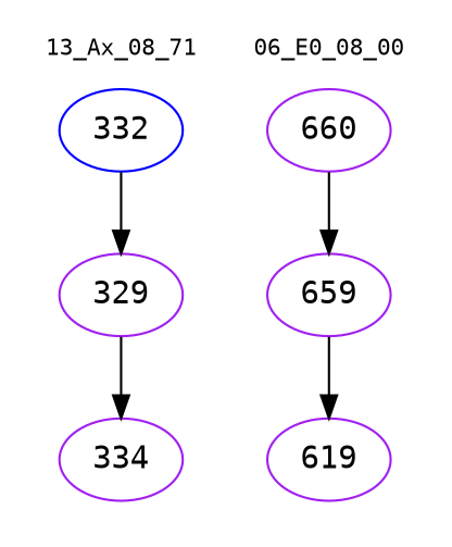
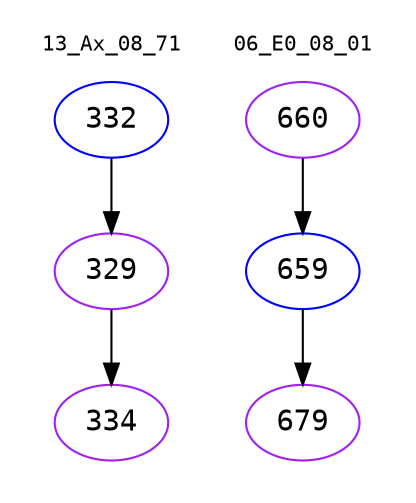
  digraph {
    fontname="DejaVu Sans Mono"
    node [color=purple fontname="DejaVu Sans Mono"]
    edge [color=black fontname="DejaVu Sans Mono"]
    n1 [color=blue label=332]
    n2 [label=329]
    n3 [label=334]
    n4 [label=660]
-   n5 [label=659]
-   n6 [label=619]
+   n5 [color=blue label=659]
+   n6 [label=679]
    subgraph cluster_1 {
      color=white
      fontsize=10
      label="13_Ax_08_71"
      n1
      n2
      n3
    }
    subgraph cluster_2 {
      color=white
      fontsize=10
-     label="06_E0_08_00"
+     label="06_E0_08_01"
      n4
      n5
      n6
    }
    n1 -> n2
    n2 -> n3
    n4 -> n5
    n5 -> n6
  }
